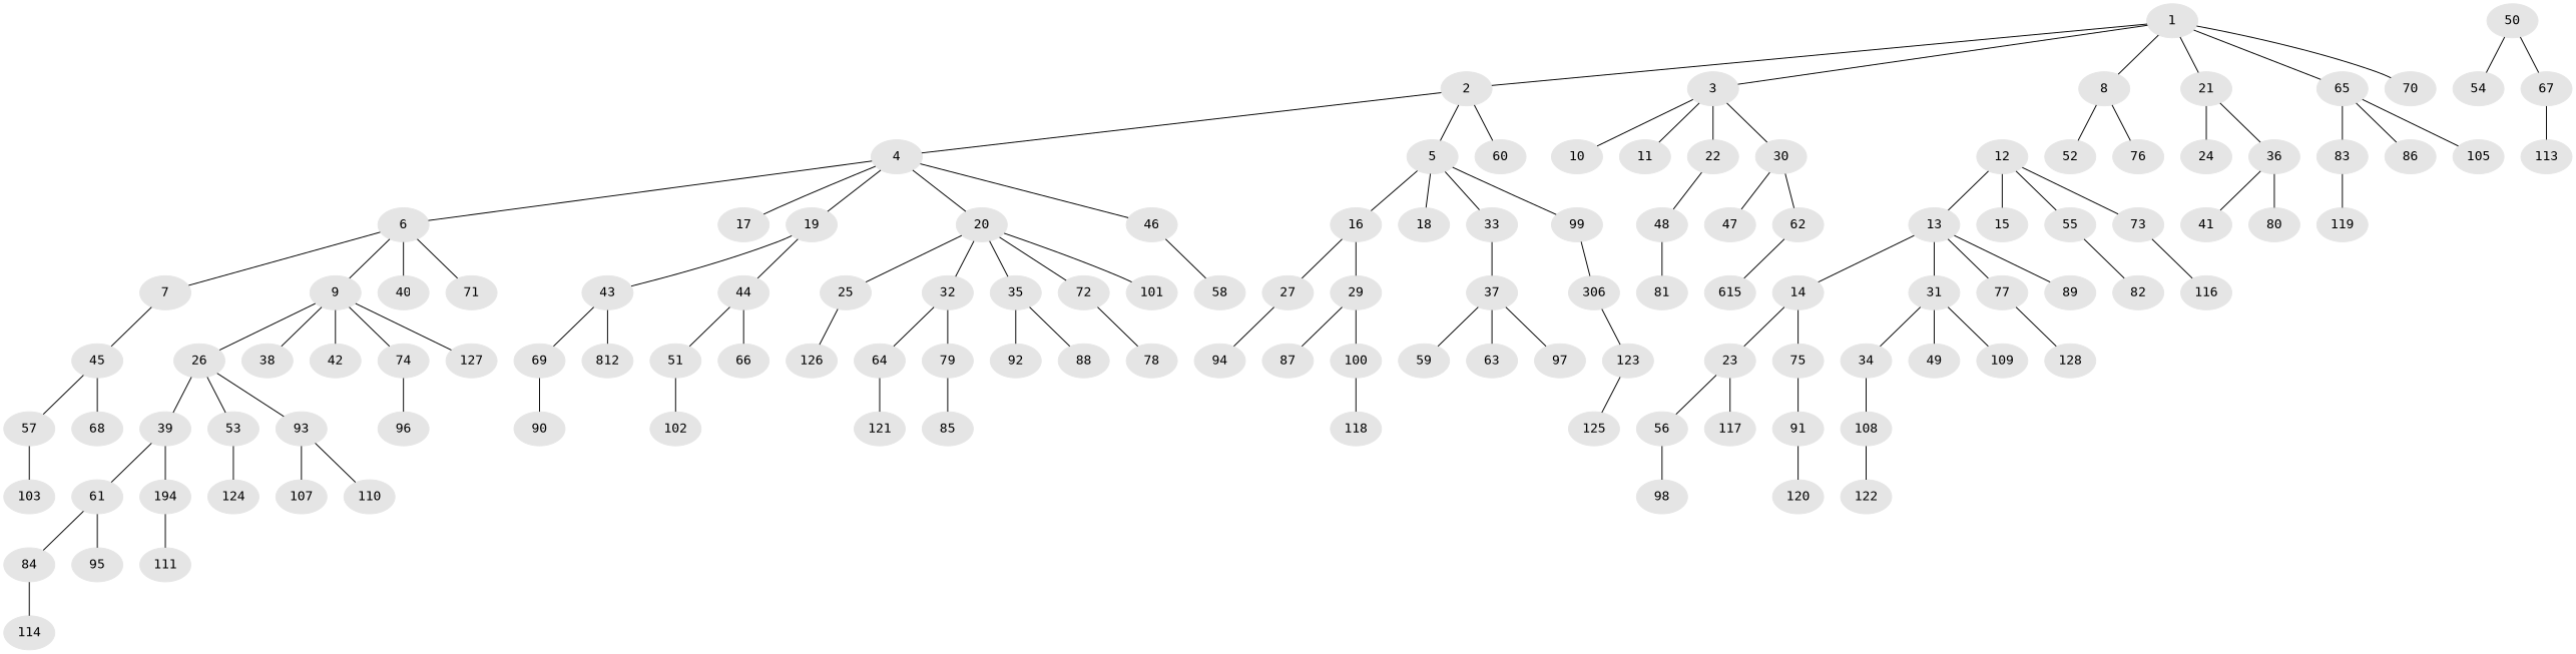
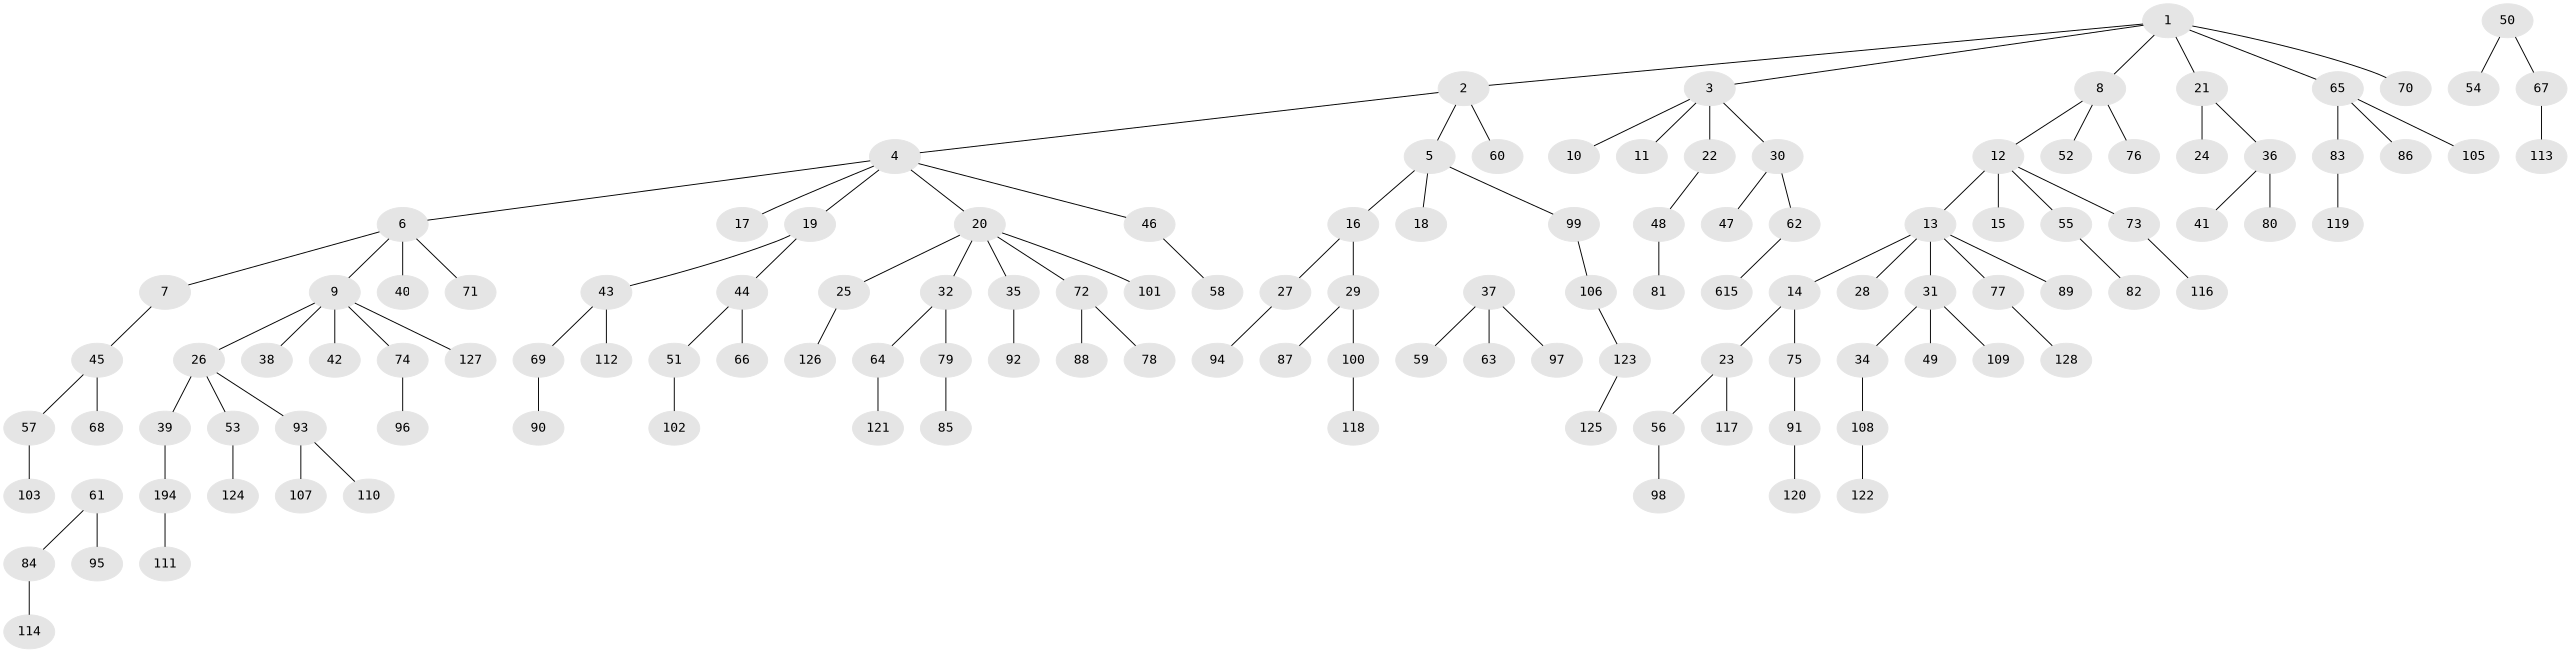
  graph {
    fontname="DejaVu Sans Mono"
    node [color=gray90 fontname="DejaVu Sans Mono" style=filled]
    edge [fontname="DejaVu Sans Mono"]
    1
    2
    3
    8
    21
    65
    70
    4
    5
    60
    10
    11
    22
    30
    12
    52
    76
    24
    36
    83
    86
    105
    6
    17
    19
    20
    46
    16
    18
-   33
    99
    48
    47
    62
    7
    9
    40
    71
    43
    44
    25
    32
    35
    72
    101
    58
    27
    29
    37
-   106 [label=306]
+   106
    45
    26
    38
    42
    74
    127
    57
    68
    13
    15
    55
    73
    39
    53
    93
    96
    14
+   28
    31
    77
    89
    82
    116
    23
    75
    34
    49
    109
    128
    56
    117
    91
    94
    87
    100
    69
-   112 [label=812]
+   112
    51
    66
    50
    54
    67
    126
    64
    79
    88
    92
    78
    41
    80
    81
    98
    61
    n104 [label=194]
    124
    107
    110
    118
    n109 [label=615]
    108
    121
    85
    59
    63
    97
    122
    84
    95
    111
    90
    102
    103
    113
    114
    119
    120
    123
    125
    1 -- 2
    1 -- 3
    1 -- 8
    1 -- 21
    1 -- 65
    1 -- 70
    2 -- 4
    2 -- 5
    2 -- 60
    3 -- 10
    3 -- 11
    3 -- 22
    3 -- 30
+   8 -- 12
    8 -- 52
    8 -- 76
    21 -- 24
    21 -- 36
    65 -- 83
    65 -- 86
    65 -- 105
    4 -- 6
    4 -- 17
    4 -- 19
    4 -- 20
    4 -- 46
    5 -- 16
    5 -- 18
-   5 -- 33
    5 -- 99
    22 -- 48
    30 -- 47
    30 -- 62
    12 -- 13
    12 -- 15
    12 -- 55
    12 -- 73
    36 -- 41
    36 -- 80
    83 -- 119
    6 -- 7
    6 -- 9
    6 -- 40
    6 -- 71
    19 -- 43
    19 -- 44
    20 -- 25
    20 -- 32
    20 -- 35
    20 -- 72
    20 -- 101
    46 -- 58
    16 -- 27
    16 -- 29
-   33 -- 37
    99 -- 106
    48 -- 81
    62 -- n109
    7 -- 45
    9 -- 26
    9 -- 38
    9 -- 42
    9 -- 74
    9 -- 127
    43 -- 69
    43 -- 112
    44 -- 51
    44 -- 66
    25 -- 126
    32 -- 64
    32 -- 79
-   35 -- 88
+   72 -- 88
    35 -- 92
    72 -- 78
    27 -- 94
    29 -- 87
    29 -- 100
    37 -- 59
    37 -- 63
    37 -- 97
    106 -- 123
    45 -- 57
    45 -- 68
    26 -- 39
    26 -- 53
    26 -- 93
    74 -- 96
    57 -- 103
    13 -- 14
+   13 -- 28
    13 -- 31
    13 -- 77
    13 -- 89
    55 -- 82
    73 -- 116
-   39 -- 61
    39 -- n104
    53 -- 124
    93 -- 107
    93 -- 110
    14 -- 23
    14 -- 75
    31 -- 34
    31 -- 49
    31 -- 109
    77 -- 128
    23 -- 56
    23 -- 117
    75 -- 91
    34 -- 108
    56 -- 98
    91 -- 120
    100 -- 118
    69 -- 90
    51 -- 102
    50 -- 54
    50 -- 67
    67 -- 113
    64 -- 121
    79 -- 85
    61 -- 84
    61 -- 95
    n104 -- 111
    108 -- 122
    84 -- 114
    123 -- 125
  }
